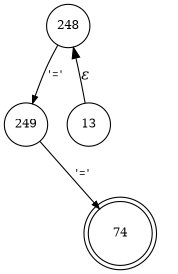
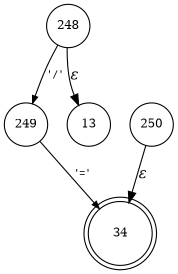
  digraph {
    rankdir=TB
    node [fixedsize=true fontsize=11 shape=circle peripheries=1]
    edge [fontname=Courier]
-   n1 [label=74 shape=doublecircle width=.6 peripheries=""]
+   n1 [label=34 shape=doublecircle width=.6 peripheries=""]
    n2 [label=248 width=.55]
    n3 [label=249 width=.55]
    n4 [label=13 width=.55]
-   n2 -> n3 [arrowhead=normal arrowsize=.7 fontsize=11 label="'='"]
+   n5 [label=250 width=.55]
+   n2 -> n3 [arrowhead=normal arrowsize=.7 fontsize=11 label="'/'"]
    n3 -> n1 [arrowhead=normal arrowsize=.7 fontsize=11 label="'='"]
-   n4 -> n2 [fontname="Times-Italic" label="&epsilon;"]
+   n2 -> n4 [fontname="Times-Italic" label="&epsilon;"]
+   n5 -> n1 [fontname="Times-Italic" label="&epsilon;"]
  }
